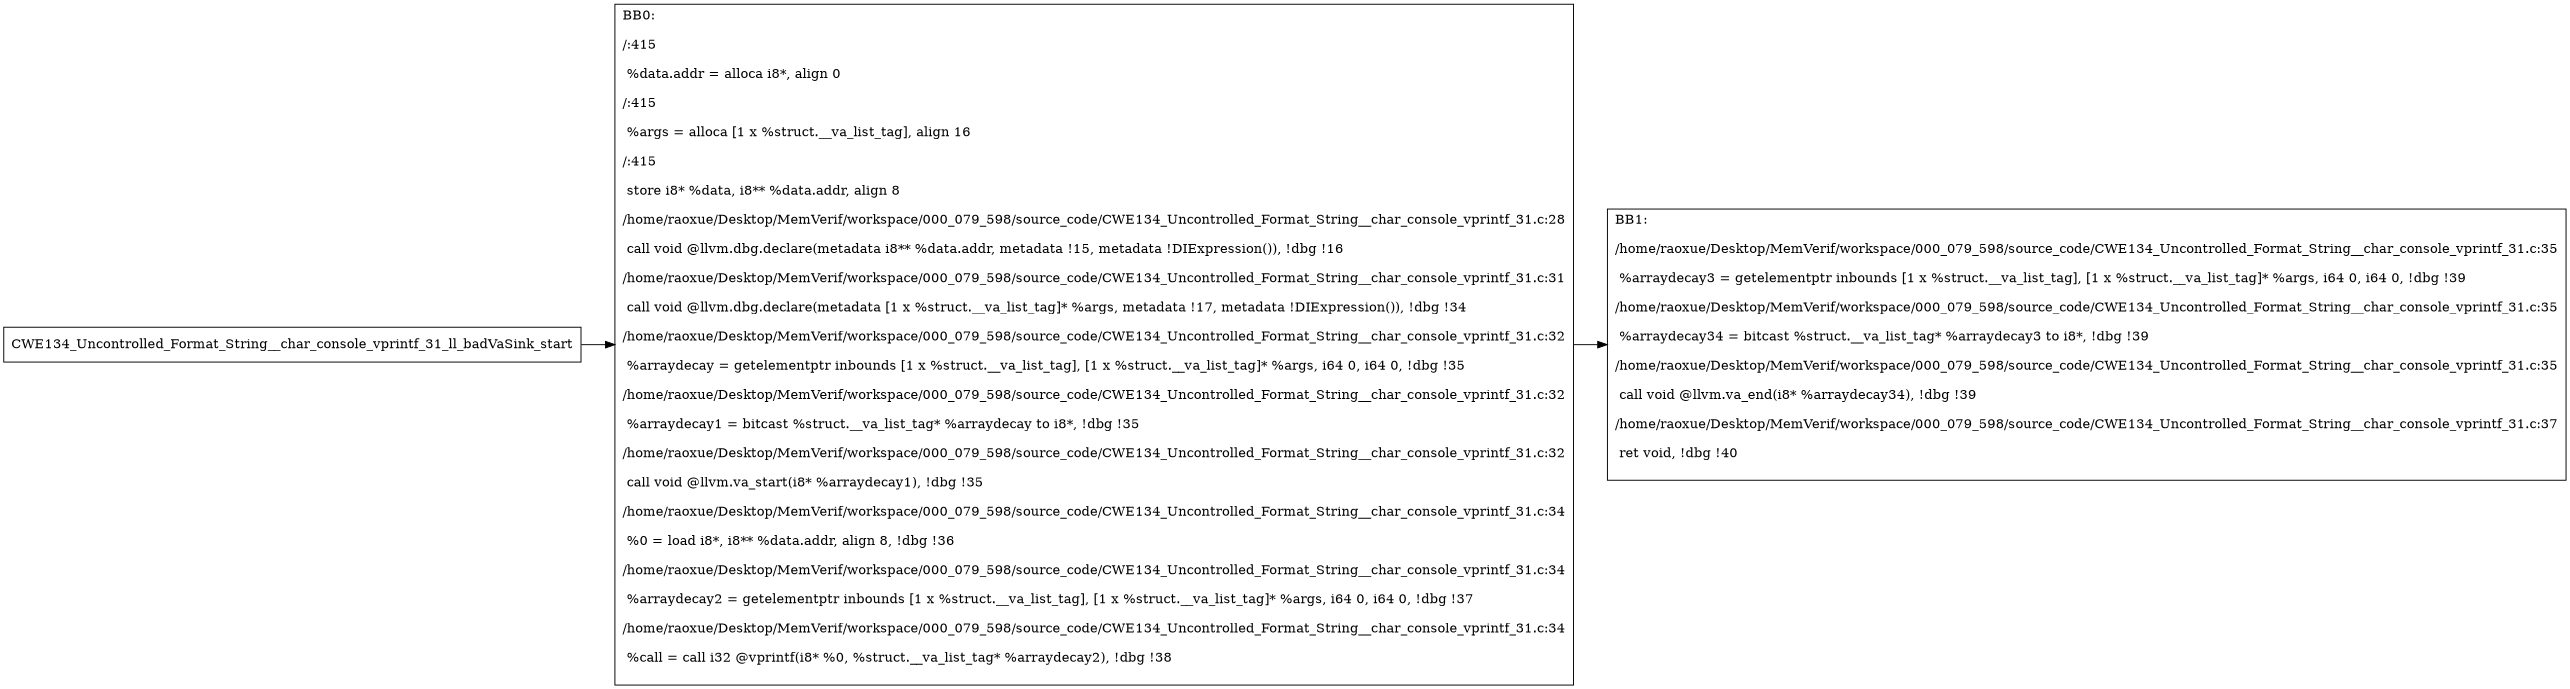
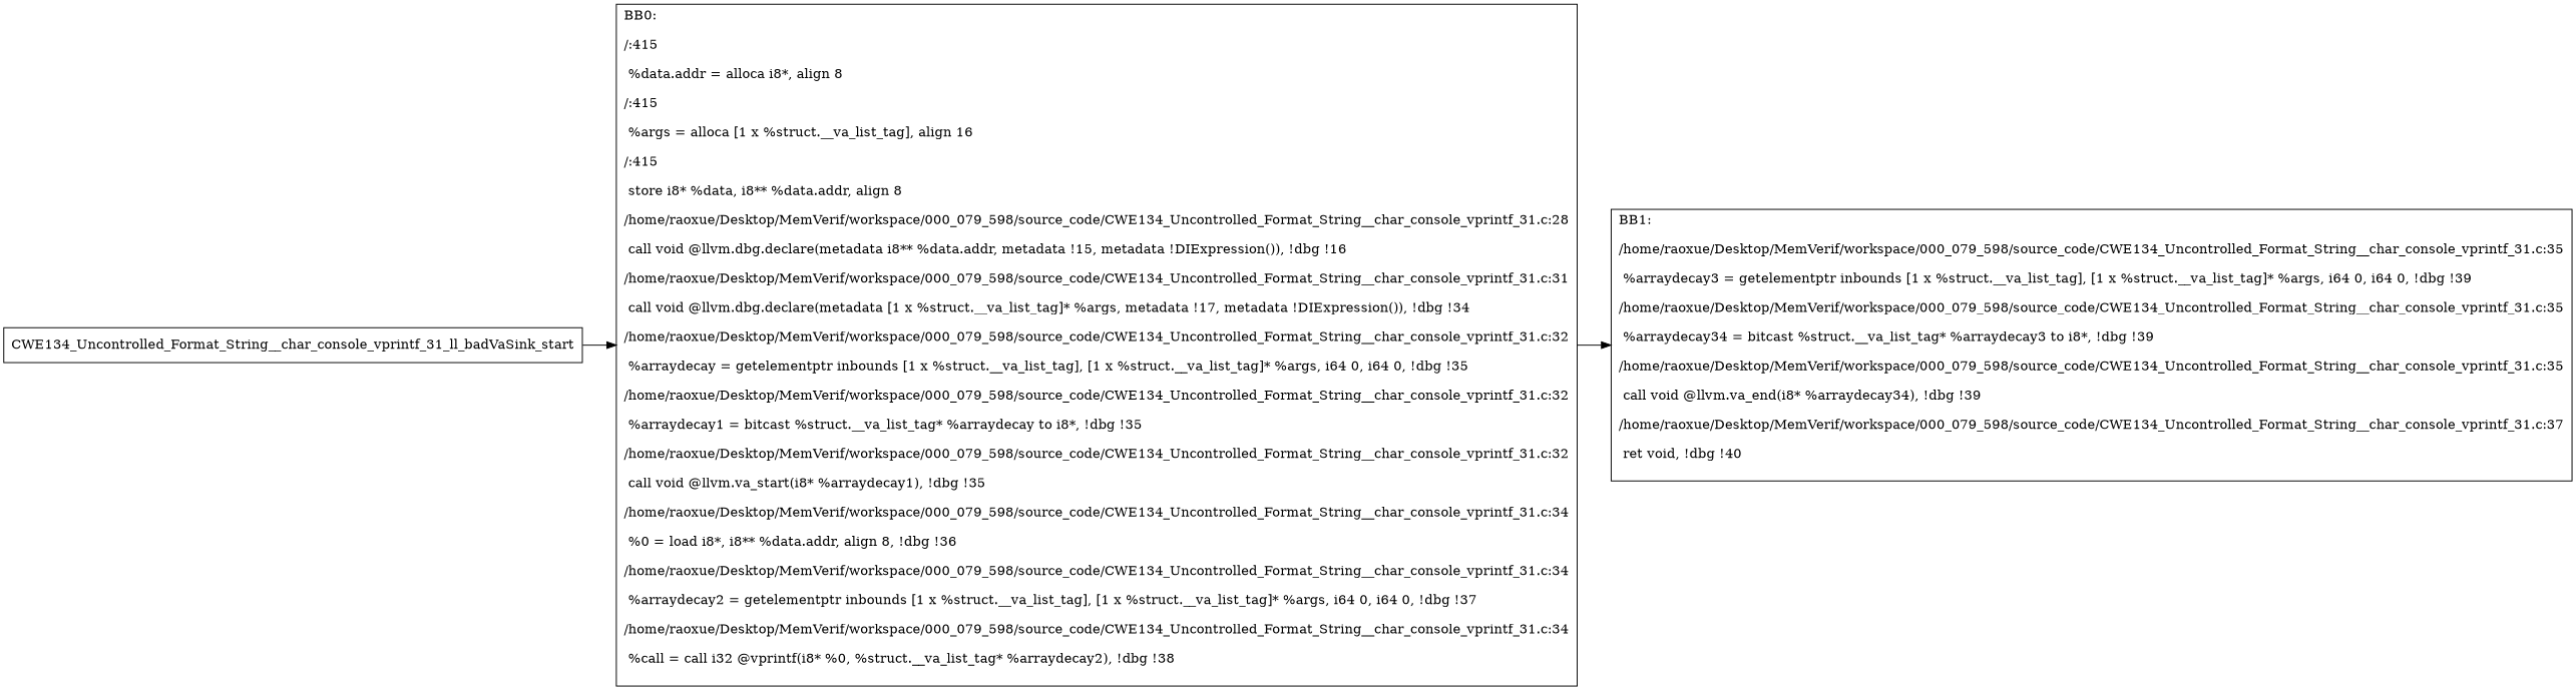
  digraph {
    rankdir=LR
    node [shape=record]
    n1 [label="{CWE134_Uncontrolled_Format_String__char_console_vprintf_31_ll_badVaSink_start}"]
-   n2 [label="{BB0:\l\l/:415\l\n  %data.addr = alloca i8*, align 0\l\n/:415\l\n  %args = alloca [1 x %struct.__va_list_tag], align 16\l\n/:415\l\n  store i8* %data, i8** %data.addr, align 8\l\n/home/raoxue/Desktop/MemVerif/workspace/000_079_598/source_code/CWE134_Uncontrolled_Format_String__char_console_vprintf_31.c:28\l\n  call void @llvm.dbg.declare(metadata i8** %data.addr, metadata !15, metadata !DIExpression()), !dbg !16\l\n/home/raoxue/Desktop/MemVerif/workspace/000_079_598/source_code/CWE134_Uncontrolled_Format_String__char_console_vprintf_31.c:31\l\n  call void @llvm.dbg.declare(metadata [1 x %struct.__va_list_tag]* %args, metadata !17, metadata !DIExpression()), !dbg !34\l\n/home/raoxue/Desktop/MemVerif/workspace/000_079_598/source_code/CWE134_Uncontrolled_Format_String__char_console_vprintf_31.c:32\l\n  %arraydecay = getelementptr inbounds [1 x %struct.__va_list_tag], [1 x %struct.__va_list_tag]* %args, i64 0, i64 0, !dbg !35\l\n/home/raoxue/Desktop/MemVerif/workspace/000_079_598/source_code/CWE134_Uncontrolled_Format_String__char_console_vprintf_31.c:32\l\n  %arraydecay1 = bitcast %struct.__va_list_tag* %arraydecay to i8*, !dbg !35\l\n/home/raoxue/Desktop/MemVerif/workspace/000_079_598/source_code/CWE134_Uncontrolled_Format_String__char_console_vprintf_31.c:32\l\n  call void @llvm.va_start(i8* %arraydecay1), !dbg !35\l\n/home/raoxue/Desktop/MemVerif/workspace/000_079_598/source_code/CWE134_Uncontrolled_Format_String__char_console_vprintf_31.c:34\l\n  %0 = load i8*, i8** %data.addr, align 8, !dbg !36\l\n/home/raoxue/Desktop/MemVerif/workspace/000_079_598/source_code/CWE134_Uncontrolled_Format_String__char_console_vprintf_31.c:34\l\n  %arraydecay2 = getelementptr inbounds [1 x %struct.__va_list_tag], [1 x %struct.__va_list_tag]* %args, i64 0, i64 0, !dbg !37\l\n/home/raoxue/Desktop/MemVerif/workspace/000_079_598/source_code/CWE134_Uncontrolled_Format_String__char_console_vprintf_31.c:34\l\n  %call = call i32 @vprintf(i8* %0, %struct.__va_list_tag* %arraydecay2), !dbg !38\l\n}"]
+   n2 [label="{BB0:\l\l/:415\l\n  %data.addr = alloca i8*, align 8\l\n/:415\l\n  %args = alloca [1 x %struct.__va_list_tag], align 16\l\n/:415\l\n  store i8* %data, i8** %data.addr, align 8\l\n/home/raoxue/Desktop/MemVerif/workspace/000_079_598/source_code/CWE134_Uncontrolled_Format_String__char_console_vprintf_31.c:28\l\n  call void @llvm.dbg.declare(metadata i8** %data.addr, metadata !15, metadata !DIExpression()), !dbg !16\l\n/home/raoxue/Desktop/MemVerif/workspace/000_079_598/source_code/CWE134_Uncontrolled_Format_String__char_console_vprintf_31.c:31\l\n  call void @llvm.dbg.declare(metadata [1 x %struct.__va_list_tag]* %args, metadata !17, metadata !DIExpression()), !dbg !34\l\n/home/raoxue/Desktop/MemVerif/workspace/000_079_598/source_code/CWE134_Uncontrolled_Format_String__char_console_vprintf_31.c:32\l\n  %arraydecay = getelementptr inbounds [1 x %struct.__va_list_tag], [1 x %struct.__va_list_tag]* %args, i64 0, i64 0, !dbg !35\l\n/home/raoxue/Desktop/MemVerif/workspace/000_079_598/source_code/CWE134_Uncontrolled_Format_String__char_console_vprintf_31.c:32\l\n  %arraydecay1 = bitcast %struct.__va_list_tag* %arraydecay to i8*, !dbg !35\l\n/home/raoxue/Desktop/MemVerif/workspace/000_079_598/source_code/CWE134_Uncontrolled_Format_String__char_console_vprintf_31.c:32\l\n  call void @llvm.va_start(i8* %arraydecay1), !dbg !35\l\n/home/raoxue/Desktop/MemVerif/workspace/000_079_598/source_code/CWE134_Uncontrolled_Format_String__char_console_vprintf_31.c:34\l\n  %0 = load i8*, i8** %data.addr, align 8, !dbg !36\l\n/home/raoxue/Desktop/MemVerif/workspace/000_079_598/source_code/CWE134_Uncontrolled_Format_String__char_console_vprintf_31.c:34\l\n  %arraydecay2 = getelementptr inbounds [1 x %struct.__va_list_tag], [1 x %struct.__va_list_tag]* %args, i64 0, i64 0, !dbg !37\l\n/home/raoxue/Desktop/MemVerif/workspace/000_079_598/source_code/CWE134_Uncontrolled_Format_String__char_console_vprintf_31.c:34\l\n  %call = call i32 @vprintf(i8* %0, %struct.__va_list_tag* %arraydecay2), !dbg !38\l\n}"]
    n3 [label="{BB1:\l\l/home/raoxue/Desktop/MemVerif/workspace/000_079_598/source_code/CWE134_Uncontrolled_Format_String__char_console_vprintf_31.c:35\l\n  %arraydecay3 = getelementptr inbounds [1 x %struct.__va_list_tag], [1 x %struct.__va_list_tag]* %args, i64 0, i64 0, !dbg !39\l\n/home/raoxue/Desktop/MemVerif/workspace/000_079_598/source_code/CWE134_Uncontrolled_Format_String__char_console_vprintf_31.c:35\l\n  %arraydecay34 = bitcast %struct.__va_list_tag* %arraydecay3 to i8*, !dbg !39\l\n/home/raoxue/Desktop/MemVerif/workspace/000_079_598/source_code/CWE134_Uncontrolled_Format_String__char_console_vprintf_31.c:35\l\n  call void @llvm.va_end(i8* %arraydecay34), !dbg !39\l\n/home/raoxue/Desktop/MemVerif/workspace/000_079_598/source_code/CWE134_Uncontrolled_Format_String__char_console_vprintf_31.c:37\l\n  ret void, !dbg !40\l\n}"]
    n1 -> n2
    n2 -> n3
  }
